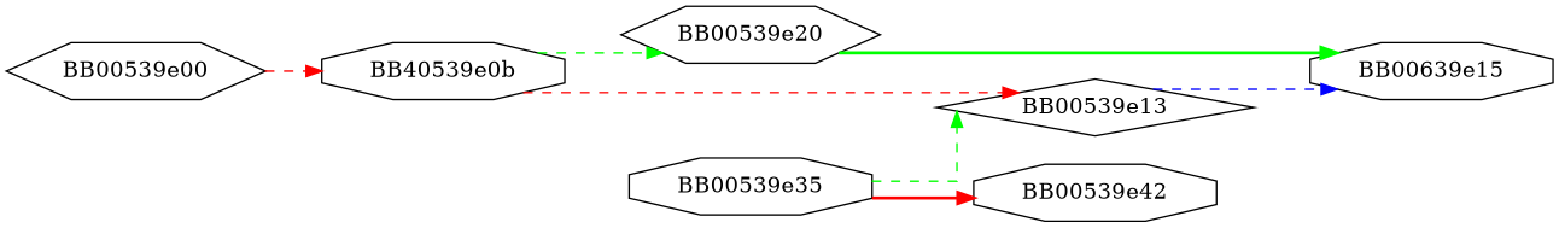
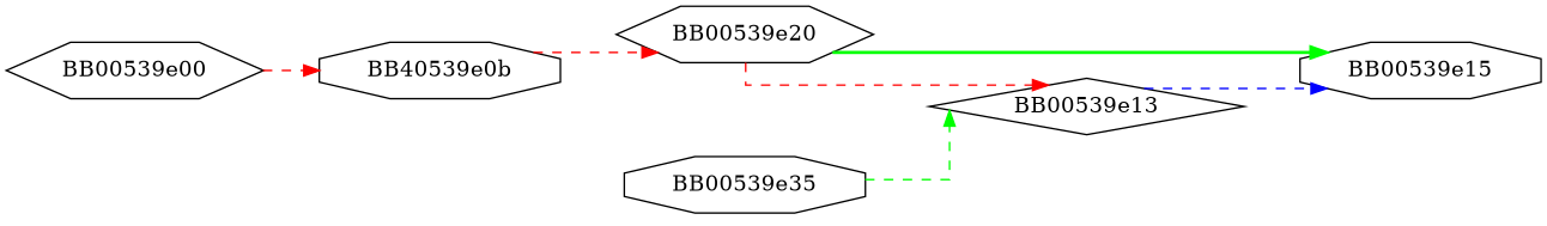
  digraph {
    rankdir=LR
    splines=ortho
    node [shape=octagon]
    edge [color=red style=dashed]
    BB00539e00 [shape=hexagon]
    n2 [label=BB40539e0b]
    BB00539e13 [shape=diamond]
-   BB00539e15 [label=BB00639e15]
+   BB00539e15
    BB00539e20 [shape=hexagon]
    BB00539e35
-   BB00539e42
    BB00539e00 -> n2
-   n2 -> BB00539e13
-   n2 -> BB00539e20 [color=green]
+   BB00539e20 -> BB00539e13
+   n2 -> BB00539e20
    BB00539e13 -> BB00539e15 [color=blue]
    BB00539e20 -> BB00539e15 [color=green style=bold]
    BB00539e35 -> BB00539e13 [color=green]
-   BB00539e35 -> BB00539e42 [style=bold]
  }
